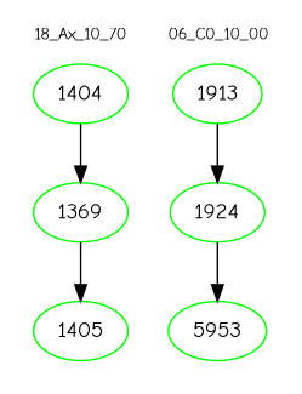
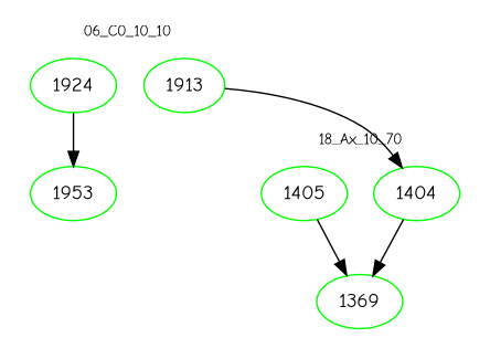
  digraph {
    fontname="Comic Neue"
    node [color=green fontname="Comic Neue"]
    edge [color=black fontname="Comic Neue"]
    n1 [label=1404]
    n2 [label=1369]
    n3 [label=1405]
    n4 [label=1913]
    n5 [label=1924]
-   n6 [label=5953]
+   n6 [label=1953]
    subgraph cluster_1 {
      color=white
      fontsize=10
      label="18_Ax_10_70"
      n1
      n2
      n3
    }
    subgraph cluster_2 {
      color=white
      fontsize=10
-     label="06_C0_10_00"
+     label="06_C0_10_10"
      n4
      n5
      n6
    }
    n1 -> n2
-   n2 -> n3
-   n4 -> n5
+   n3 -> n2
+   n4 -> n1
    n5 -> n6
  }
